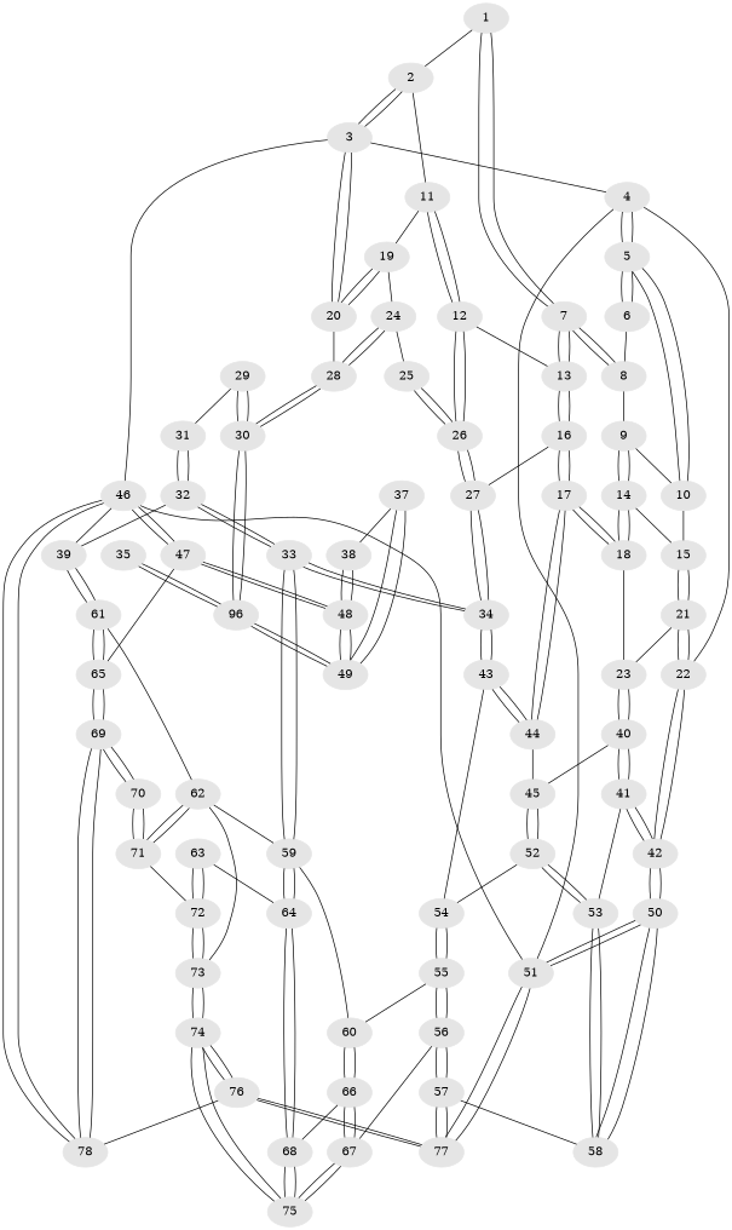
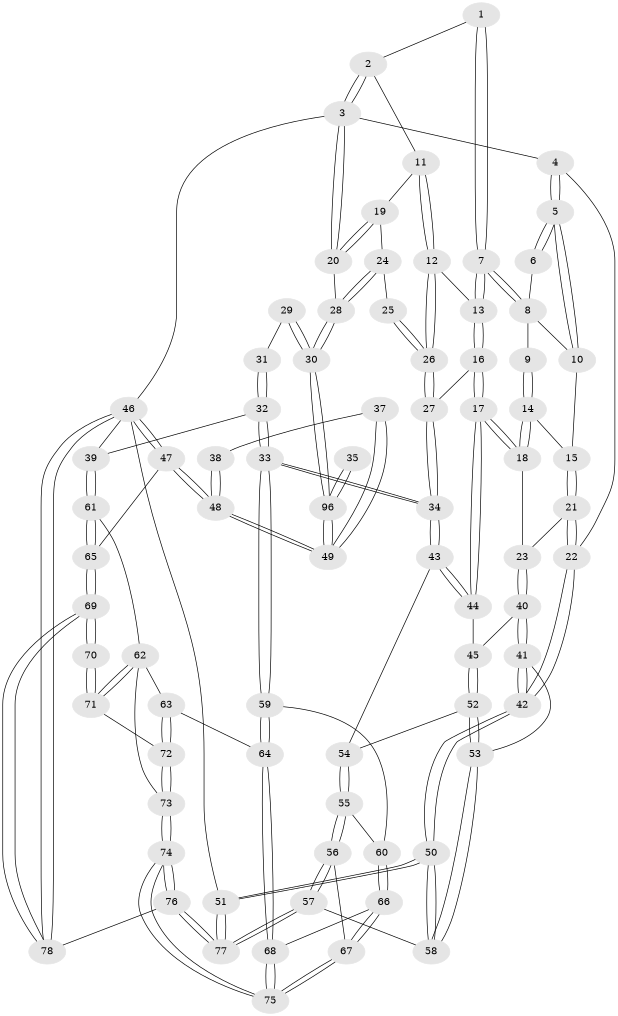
  graph {
    node [color=gray90 style=filled]
    1
    2
    7
    3
    11
    8
    13
    4
    20
    46
    12
    19
    5
    22
    51
    28
    39
    47
    78
    6
    10
    42
    77
    15
    9
    16
    14
    18
    21
    26
    24
    27
    17
    23
    44
    34
    45
    40
    25
    30
    50
    41
    29
    31
    43
    n46 [label=96]
    32
    49
    33
    35
    59
    61
    60
    64
    54
    37
    38
    48
    65
    62
    53
    52
    58
    55
    69
    56
    57
    67
    66
    75
    68
    63
    71
    73
    72
    70
    74
    76
    1 -- 2
    1 -- 7
    1 -- 7
    2 -- 3
    2 -- 3
    2 -- 11
    7 -- 8
    7 -- 8
    7 -- 13
    7 -- 13
    3 -- 4
    3 -- 20
    3 -- 20
    3 -- 46
    11 -- 12
    11 -- 12
    11 -- 19
    8 -- 9
    13 -- 16
    13 -- 16
    4 -- 5
    4 -- 5
    4 -- 22
-   4 -- 51
    20 -- 28
    46 -- 51
    46 -- 39
    46 -- 47
    46 -- 47
    46 -- 78
    46 -- 78
    12 -- 13
    12 -- 26
    12 -- 26
    19 -- 20
    19 -- 20
    19 -- 24
    5 -- 6
    5 -- 6
    5 -- 10
    5 -- 10
    22 -- 42
    22 -- 42
    51 -- 77
    51 -- 77
    28 -- 30
    28 -- 30
    39 -- 61
    39 -- 61
    47 -- 48
    47 -- 48
    47 -- 65
    6 -- 8
    10 -- 15
    42 -- 50
    42 -- 50
    15 -- 21
    15 -- 21
-   9 -- 10
+   8 -- 10
    9 -- 14
    9 -- 14
    16 -- 27
    16 -- 17
    16 -- 17
    14 -- 15
    14 -- 18
    14 -- 18
    18 -- 23
    21 -- 22
    21 -- 22
    21 -- 23
    26 -- 27
    26 -- 27
    24 -- 28
    24 -- 28
    24 -- 25
    27 -- 34
    27 -- 34
    17 -- 18
    17 -- 18
    17 -- 44
    17 -- 44
    23 -- 40
    23 -- 40
    44 -- 45
    34 -- 43
    34 -- 43
    45 -- 52
    45 -- 52
    40 -- 45
    40 -- 41
    40 -- 41
    25 -- 26
    25 -- 26
    30 -- n46
    30 -- n46
    50 -- 51
    50 -- 51
    50 -- 58
    50 -- 58
    41 -- 42
    41 -- 42
    41 -- 53
    29 -- 30
    29 -- 30
    29 -- 31
    31 -- 32
    31 -- 32
    43 -- 44
    43 -- 44
    43 -- 54
    n46 -- 49
    n46 -- 49
    32 -- 39
    32 -- 33
    32 -- 33
    33 -- 34
    33 -- 34
    33 -- 59
    33 -- 59
    35 -- n46
    35 -- n46
    59 -- 60
    59 -- 64
    59 -- 64
    61 -- 65
    61 -- 65
    61 -- 62
    60 -- 66
    60 -- 66
    64 -- 68
    64 -- 68
    54 -- 55
    54 -- 55
    37 -- 49
    37 -- 49
    37 -- 38
    38 -- 48
    38 -- 48
    48 -- 49
    48 -- 49
    65 -- 69
    65 -- 69
-   62 -- 59
+   62 -- 63
    62 -- 71
    62 -- 71
    62 -- 73
    53 -- 58
    53 -- 58
    52 -- 54
    52 -- 53
    52 -- 53
    55 -- 60
    55 -- 56
    55 -- 56
    69 -- 78
    69 -- 78
    69 -- 70
    69 -- 70
    56 -- 57
    56 -- 57
    56 -- 67
    57 -- 77
    57 -- 77
    57 -- 58
    67 -- 75
    67 -- 75
    66 -- 67
    66 -- 67
    66 -- 68
    68 -- 75
    68 -- 75
    63 -- 64
    63 -- 72
    63 -- 72
    71 -- 72
    73 -- 74
    73 -- 74
    72 -- 73
    72 -- 73
    70 -- 71
    70 -- 71
    74 -- 75
    74 -- 75
    74 -- 76
    74 -- 76
    76 -- 78
    76 -- 77
    76 -- 77
  }
